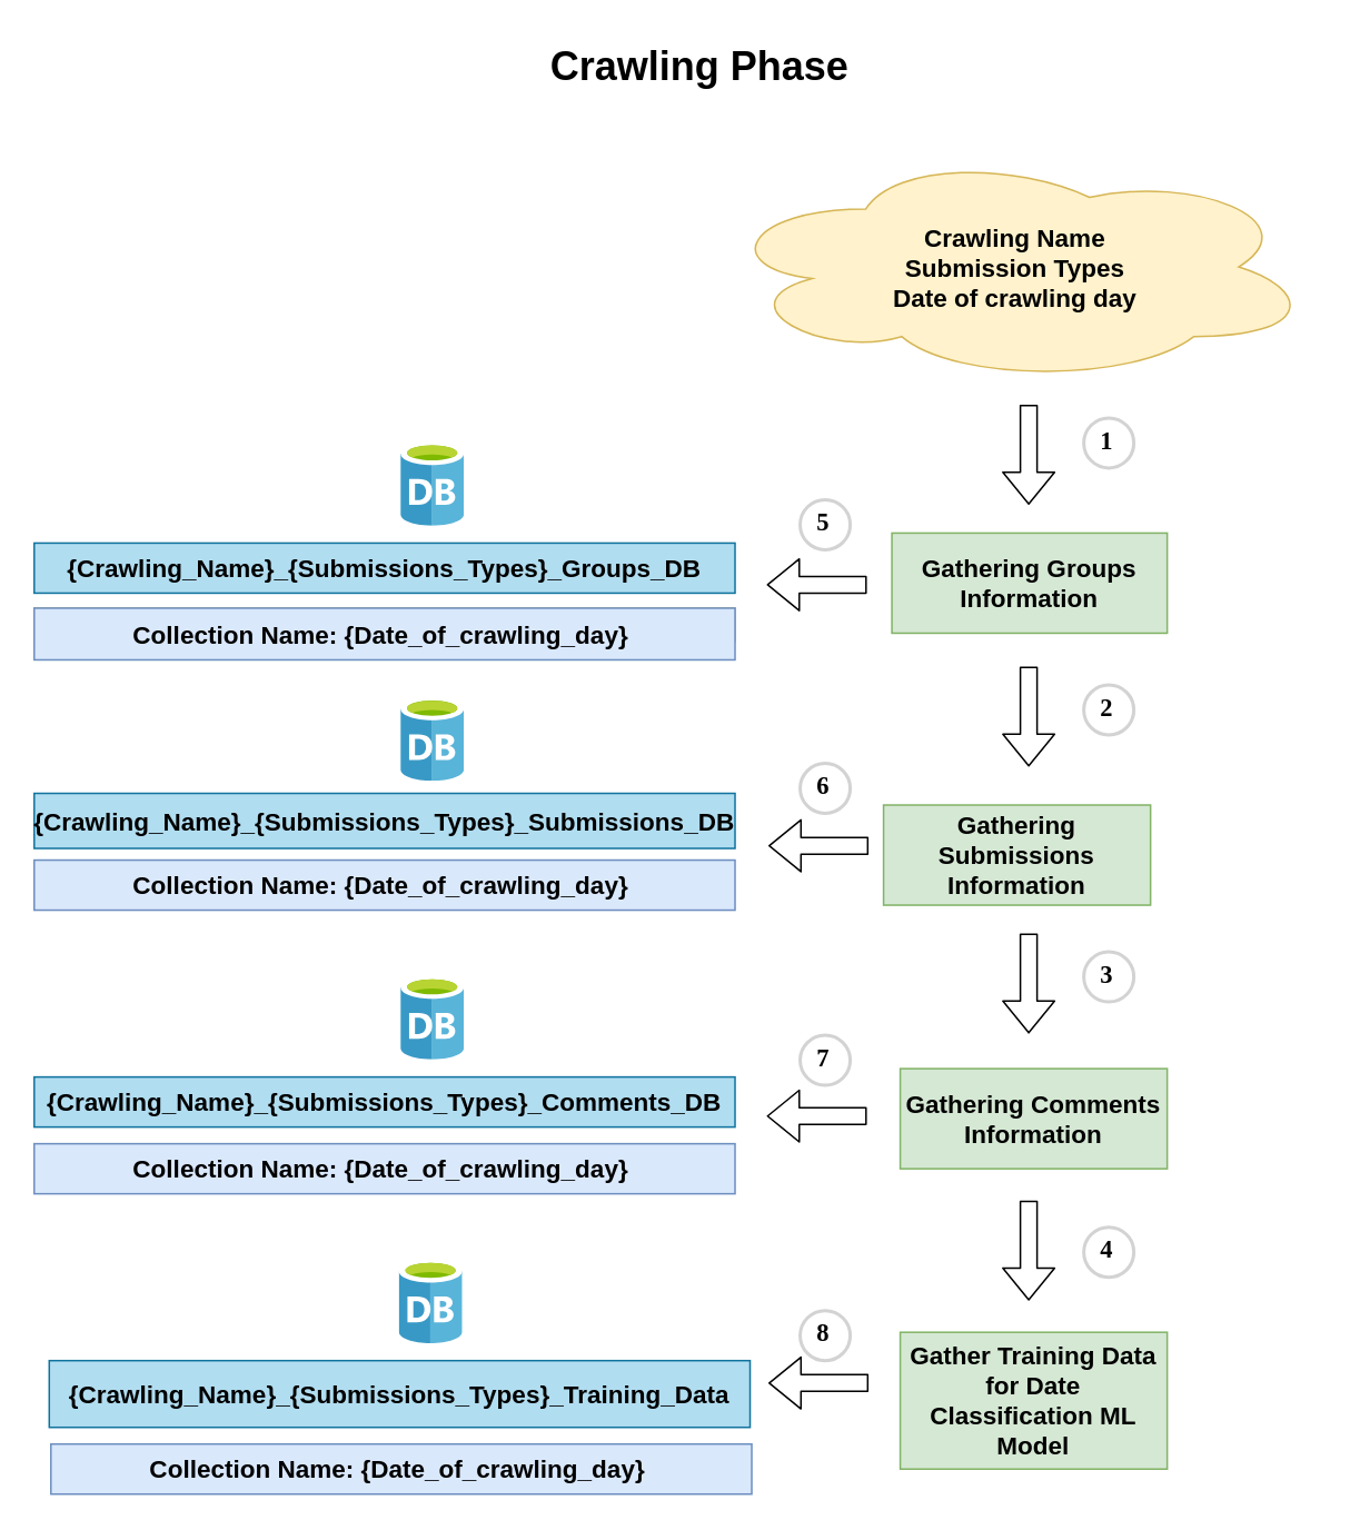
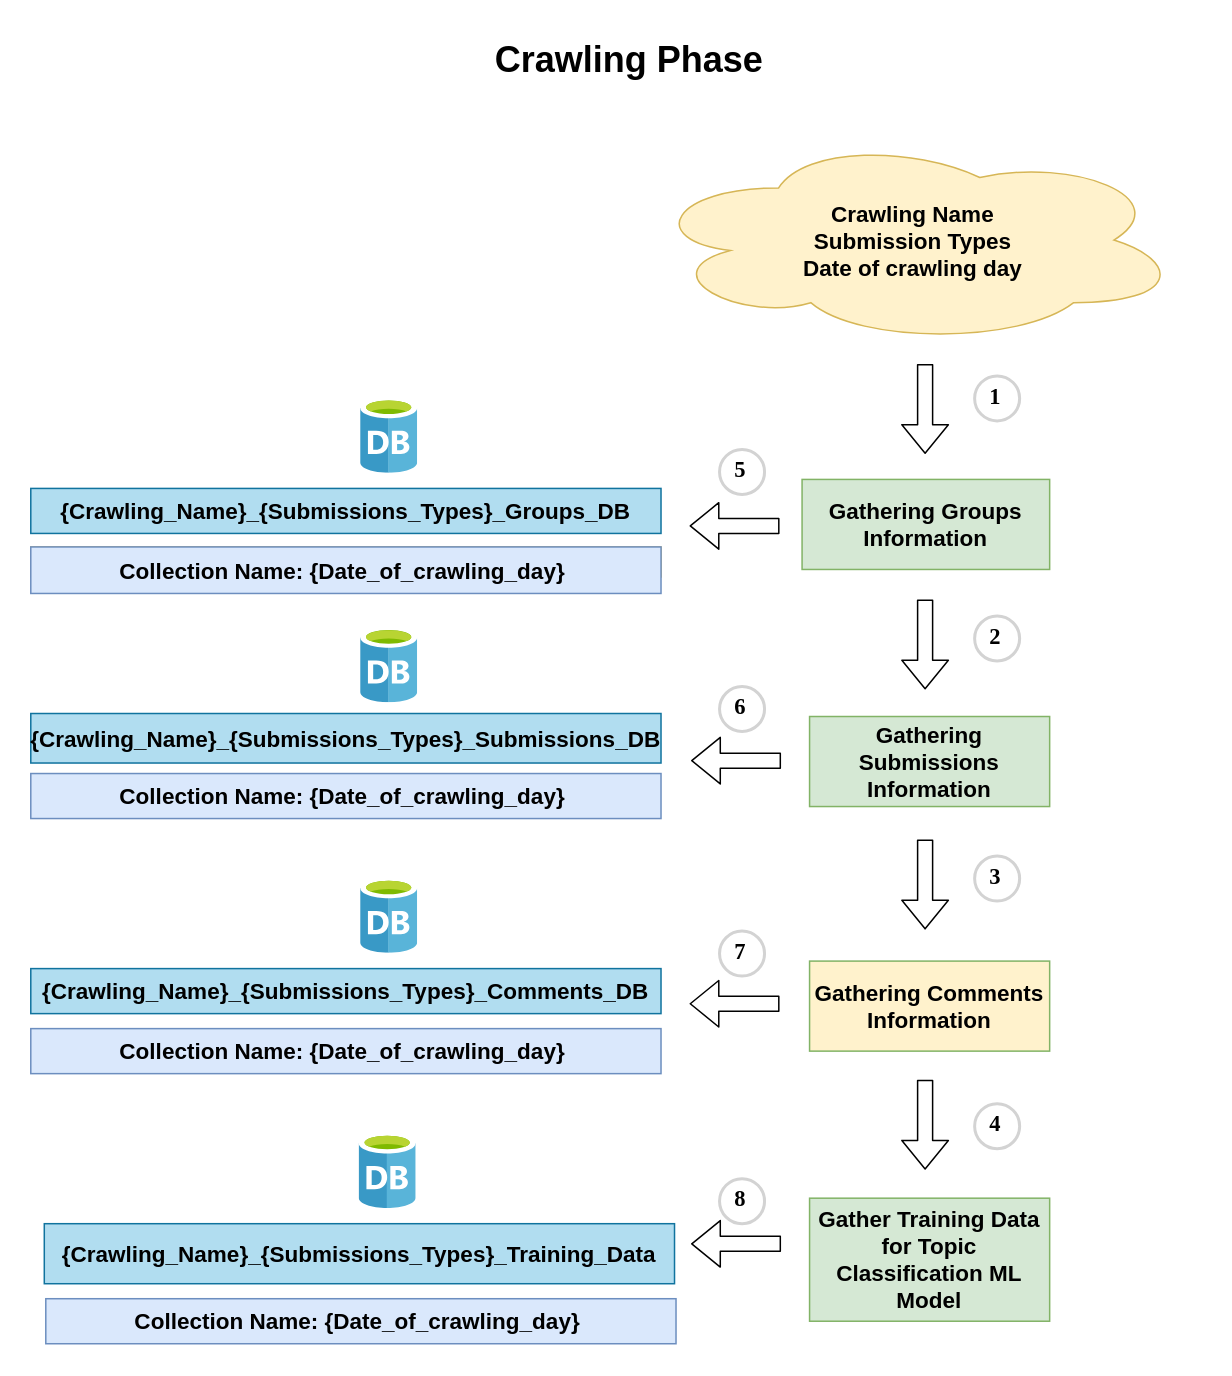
  <mxCell id="0" />
  <mxCell id="1" parent="0" />
  <mxCell id="2" value="Crawling Name&lt;br style=&quot;font-size: 15px&quot;&gt;Submission Types&lt;br style=&quot;font-size: 15px&quot;&gt;Date of crawling day" style="ellipse;shape=cloud;whiteSpace=wrap;html=1;fontSize=15;fontStyle=1;fillColor=#fff2cc;strokeColor=#d6b656;" vertex="1" parent="1"><mxGeometry x="429" y="90" width="357.5" height="139" as="geometry" /></mxCell>
  <mxCell id="3" value="&lt;font style=&quot;font-size: 24px&quot;&gt;&lt;b&gt;Crawling Phase&lt;/b&gt;&lt;/font&gt;" style="text;html=1;strokeColor=none;fillColor=none;align=center;verticalAlign=middle;whiteSpace=wrap;rounded=0;" vertex="1" parent="1"><mxGeometry x="39" y="20" width="760" height="40" as="geometry" /></mxCell>
  <mxCell id="4" value="" style="shape=flexArrow;endArrow=classic;html=1;" edge="1" parent="1"><mxGeometry width="50" height="50" relative="1" as="geometry"><mxPoint x="616" y="242" as="sourcePoint" /><mxPoint x="616" y="302" as="targetPoint" /></mxGeometry></mxCell>
  <mxCell id="5" value="Gathering Groups Information" style="rounded=0;whiteSpace=wrap;html=1;fontStyle=1;fontSize=15;fillColor=#d5e8d4;strokeColor=#82b366;" vertex="1" parent="1"><mxGeometry x="534" y="319" width="165" height="60" as="geometry" /></mxCell>
- <mxCell id="6" value="Gathering Submissions Information" style="rounded=0;whiteSpace=wrap;html=1;fontStyle=1;fontSize=15;fillColor=#d5e8d4;strokeColor=#82b366;" vertex="1" parent="1"><mxGeometry x="529" y="482" width="160" height="60" as="geometry" /></mxCell>
- <mxCell id="7" value="Gathering Comments Information" style="rounded=0;whiteSpace=wrap;html=1;fontStyle=1;fontSize=15;fillColor=#d5e8d4;strokeColor=#82b366;" vertex="1" parent="1"><mxGeometry x="539" y="640" width="160" height="60" as="geometry" /></mxCell>
+ <mxCell id="6" value="Gathering Submissions Information" style="rounded=0;whiteSpace=wrap;html=1;fontStyle=1;fontSize=15;fillColor=#d5e8d4;strokeColor=#82b366;" vertex="1" parent="1"><mxGeometry x="539" y="477" width="160" height="60" as="geometry" /></mxCell>
+ <mxCell id="7" value="Gathering Comments Information" style="rounded=0;whiteSpace=wrap;html=1;fontStyle=1;fontSize=15;fillColor=#fff2cc;strokeColor=#82b366;" vertex="1" parent="1"><mxGeometry x="539" y="640" width="160" height="60" as="geometry" /></mxCell>
  <mxCell id="8" value="" style="shape=flexArrow;endArrow=classic;html=1;" edge="1" parent="1"><mxGeometry width="50" height="50" relative="1" as="geometry"><mxPoint x="616" y="399" as="sourcePoint" /><mxPoint x="616" y="459" as="targetPoint" /></mxGeometry></mxCell>
  <mxCell id="9" value="" style="shape=flexArrow;endArrow=classic;html=1;" edge="1" parent="1"><mxGeometry width="50" height="50" relative="1" as="geometry"><mxPoint x="616" y="559" as="sourcePoint" /><mxPoint x="616" y="619" as="targetPoint" /></mxGeometry></mxCell>
  <mxCell id="10" value="" style="shape=flexArrow;endArrow=classic;html=1;" edge="1" parent="1"><mxGeometry width="50" height="50" relative="1" as="geometry"><mxPoint x="616" y="719" as="sourcePoint" /><mxPoint x="616" y="779" as="targetPoint" /></mxGeometry></mxCell>
- <mxCell id="11" value="Gather Training Data for Date Classification ML Model" style="rounded=0;whiteSpace=wrap;html=1;fontStyle=1;fontSize=15;fillColor=#d5e8d4;strokeColor=#82b366;" vertex="1" parent="1"><mxGeometry x="539" y="798" width="160" height="82" as="geometry" /></mxCell>
+ <mxCell id="11" value="Gather Training Data for Topic Classification ML Model" style="rounded=0;whiteSpace=wrap;html=1;fontStyle=1;fontSize=15;fillColor=#d5e8d4;strokeColor=#82b366;" vertex="1" parent="1"><mxGeometry x="539" y="798" width="160" height="82" as="geometry" /></mxCell>
  <mxCell id="12" value="" style="shape=flexArrow;endArrow=classic;html=1;fontSize=15;" edge="1" parent="1"><mxGeometry width="50" height="50" relative="1" as="geometry"><mxPoint x="519" y="350" as="sourcePoint" /><mxPoint x="459" y="350" as="targetPoint" /></mxGeometry></mxCell>
  <mxCell id="13" value="" style="shape=flexArrow;endArrow=classic;html=1;fontSize=15;" edge="1" parent="1"><mxGeometry width="50" height="50" relative="1" as="geometry"><mxPoint x="520" y="506.41" as="sourcePoint" /><mxPoint x="460" y="506.41" as="targetPoint" /></mxGeometry></mxCell>
  <mxCell id="14" value="" style="shape=flexArrow;endArrow=classic;html=1;fontSize=15;" edge="1" parent="1"><mxGeometry width="50" height="50" relative="1" as="geometry"><mxPoint x="519" y="668.41" as="sourcePoint" /><mxPoint x="459" y="668.41" as="targetPoint" /></mxGeometry></mxCell>
  <mxCell id="15" value="" style="shape=flexArrow;endArrow=classic;html=1;fontSize=15;" edge="1" parent="1"><mxGeometry width="50" height="50" relative="1" as="geometry"><mxPoint x="520" y="828.41" as="sourcePoint" /><mxPoint x="460" y="828.41" as="targetPoint" /></mxGeometry></mxCell>
  <mxCell id="16" value="" style="aspect=fixed;html=1;points=[];align=center;image;fontSize=12;image=img/lib/mscae/Database_General.svg;" vertex="1" parent="1"><mxGeometry x="240" y="265" width="38" height="50" as="geometry" /></mxCell>
  <mxCell id="17" value="&lt;b&gt;{Crawling_Name}_{Submissions_Types}_Groups_DB&lt;/b&gt;" style="text;html=1;strokeColor=none;fillColor=none;align=center;verticalAlign=middle;whiteSpace=wrap;rounded=0;fontSize=15;" vertex="1" parent="1"><mxGeometry x="20" y="335" width="420" height="20" as="geometry" /></mxCell>
  <mxCell id="18" value="" style="aspect=fixed;html=1;points=[];align=center;image;fontSize=12;image=img/lib/mscae/Database_General.svg;" vertex="1" parent="1"><mxGeometry x="240" y="418" width="38" height="50" as="geometry" /></mxCell>
  <mxCell id="19" value="&lt;b&gt;{Crawling_Name}_{Submissions_Types}_Submissions_DB&lt;/b&gt;" style="text;html=1;strokeColor=none;fillColor=none;align=center;verticalAlign=middle;whiteSpace=wrap;rounded=0;fontSize=15;" vertex="1" parent="1"><mxGeometry x="20" y="488" width="420" height="20" as="geometry" /></mxCell>
  <mxCell id="20" value="" style="aspect=fixed;html=1;points=[];align=center;image;fontSize=12;image=img/lib/mscae/Database_General.svg;" vertex="1" parent="1"><mxGeometry x="240" y="585" width="38" height="50" as="geometry" /></mxCell>
  <mxCell id="21" value="&lt;b&gt;{Crawling_Name}_{Submissions_Types}_Comments_DB&lt;/b&gt;" style="text;html=1;strokeColor=#10739e;fillColor=#b1ddf0;align=center;verticalAlign=middle;whiteSpace=wrap;rounded=0;fontSize=15;" vertex="1" parent="1"><mxGeometry x="20" y="645" width="420" height="30" as="geometry" /></mxCell>
  <mxCell id="22" value="" style="aspect=fixed;html=1;points=[];align=center;image;fontSize=12;image=img/lib/mscae/Database_General.svg;" vertex="1" parent="1"><mxGeometry x="239" y="755" width="38" height="50" as="geometry" /></mxCell>
  <mxCell id="23" value="&lt;b&gt;{Crawling_Name}_{Submissions_Types}_Training_Data&lt;/b&gt;" style="text;html=1;strokeColor=#10739e;fillColor=#b1ddf0;align=center;verticalAlign=middle;whiteSpace=wrap;rounded=0;fontSize=15;" vertex="1" parent="1"><mxGeometry x="29" y="815" width="420" height="40" as="geometry" /></mxCell>
  <mxCell id="24" value="&lt;b&gt;Collection Name: {Date_of_crawling_day}&amp;nbsp;&lt;/b&gt;" style="text;html=1;strokeColor=#d6b656;fillColor=#fff2cc;align=center;verticalAlign=middle;whiteSpace=wrap;rounded=0;fontSize=15;" vertex="1" parent="1"><mxGeometry x="20" y="364" width="420" height="20" as="geometry" /></mxCell>
  <mxCell id="25" value="&lt;b&gt;Collection Name: {Date_of_crawling_day}&amp;nbsp;&lt;/b&gt;" style="text;html=1;strokeColor=#6c8ebf;fillColor=#dae8fc;align=center;verticalAlign=middle;whiteSpace=wrap;rounded=0;fontSize=15;" vertex="1" parent="1"><mxGeometry x="20" y="685" width="420" height="30" as="geometry" /></mxCell>
  <mxCell id="26" value="&lt;b&gt;Collection Name: {Date_of_crawling_day}&amp;nbsp;&lt;/b&gt;" style="text;html=1;strokeColor=#6c8ebf;fillColor=#dae8fc;align=center;verticalAlign=middle;whiteSpace=wrap;rounded=0;fontSize=15;" vertex="1" parent="1"><mxGeometry x="30" y="865" width="420" height="30" as="geometry" /></mxCell>
  <mxCell id="27" value="&lt;b&gt;Collection Name: {Date_of_crawling_day}&amp;nbsp;&lt;/b&gt;" style="text;html=1;strokeColor=#6c8ebf;fillColor=#dae8fc;align=center;verticalAlign=middle;whiteSpace=wrap;rounded=0;fontSize=15;" vertex="1" parent="1"><mxGeometry x="20" y="364" width="420" height="31" as="geometry" /></mxCell>
  <mxCell id="28" value="&lt;b&gt;Collection Name: {Date_of_crawling_day}&amp;nbsp;&lt;/b&gt;" style="text;html=1;strokeColor=#6c8ebf;fillColor=#dae8fc;align=center;verticalAlign=middle;whiteSpace=wrap;rounded=0;fontSize=15;" vertex="1" parent="1"><mxGeometry x="20" y="515" width="420" height="30" as="geometry" /></mxCell>
  <mxCell id="29" value="&lt;b&gt;{Crawling_Name}_{Submissions_Types}_Groups_DB&lt;/b&gt;" style="text;html=1;strokeColor=none;fillColor=none;align=center;verticalAlign=middle;whiteSpace=wrap;rounded=0;fontSize=15;" vertex="1" parent="1"><mxGeometry x="20" y="335" width="420" height="20" as="geometry" /></mxCell>
  <mxCell id="30" value="&lt;b&gt;{Crawling_Name}_{Submissions_Types}_Submissions_DB&lt;/b&gt;" style="text;html=1;strokeColor=none;fillColor=none;align=center;verticalAlign=middle;whiteSpace=wrap;rounded=0;fontSize=15;" vertex="1" parent="1"><mxGeometry x="20" y="488" width="420" height="20" as="geometry" /></mxCell>
  <mxCell id="31" value="&lt;b&gt;{Crawling_Name}_{Submissions_Types}_Groups_DB&lt;/b&gt;" style="text;html=1;strokeColor=#10739e;fillColor=#b1ddf0;align=center;verticalAlign=middle;whiteSpace=wrap;rounded=0;fontSize=15;" vertex="1" parent="1"><mxGeometry x="20" y="325" width="420" height="30" as="geometry" /></mxCell>
  <mxCell id="32" value="&lt;b&gt;{Crawling_Name}_{Submissions_Types}_Submissions_DB&lt;/b&gt;" style="text;html=1;strokeColor=#10739e;fillColor=#b1ddf0;align=center;verticalAlign=middle;whiteSpace=wrap;rounded=0;fontSize=15;" vertex="1" parent="1"><mxGeometry x="20" y="475" width="420" height="33" as="geometry" /></mxCell>
  <mxCell id="33" value="1" style="ellipse;whiteSpace=wrap;html=1;aspect=fixed;strokeWidth=2;fontFamily=Tahoma;spacingBottom=4;spacingRight=2;strokeColor=#d3d3d3;fontSize=15;fontStyle=1" vertex="1" parent="1"><mxGeometry x="649" y="250" width="30" height="30" as="geometry" /></mxCell>
  <mxCell id="34" value="2" style="ellipse;whiteSpace=wrap;html=1;aspect=fixed;strokeWidth=2;fontFamily=Tahoma;spacingBottom=4;spacingRight=2;strokeColor=#d3d3d3;fontSize=15;fontStyle=1" vertex="1" parent="1"><mxGeometry x="649" y="410" width="30" height="30" as="geometry" /></mxCell>
  <mxCell id="35" value="3" style="ellipse;whiteSpace=wrap;html=1;aspect=fixed;strokeWidth=2;fontFamily=Tahoma;spacingBottom=4;spacingRight=2;strokeColor=#d3d3d3;fontSize=15;fontStyle=1" vertex="1" parent="1"><mxGeometry x="649" y="570" width="30" height="30" as="geometry" /></mxCell>
  <mxCell id="36" value="4" style="ellipse;whiteSpace=wrap;html=1;aspect=fixed;strokeWidth=2;fontFamily=Tahoma;spacingBottom=4;spacingRight=2;strokeColor=#d3d3d3;fontSize=15;fontStyle=1" vertex="1" parent="1"><mxGeometry x="649" y="735" width="30" height="30" as="geometry" /></mxCell>
  <mxCell id="37" value="5" style="ellipse;whiteSpace=wrap;html=1;aspect=fixed;strokeWidth=2;fontFamily=Tahoma;spacingBottom=4;spacingRight=2;strokeColor=#d3d3d3;fontSize=15;fontStyle=1" vertex="1" parent="1"><mxGeometry x="479" y="299" width="30" height="30" as="geometry" /></mxCell>
  <mxCell id="38" value="6" style="ellipse;whiteSpace=wrap;html=1;aspect=fixed;strokeWidth=2;fontFamily=Tahoma;spacingBottom=4;spacingRight=2;strokeColor=#d3d3d3;fontSize=15;fontStyle=1" vertex="1" parent="1"><mxGeometry x="479" y="457" width="30" height="30" as="geometry" /></mxCell>
  <mxCell id="39" value="7" style="ellipse;whiteSpace=wrap;html=1;aspect=fixed;strokeWidth=2;fontFamily=Tahoma;spacingBottom=4;spacingRight=2;strokeColor=#d3d3d3;fontSize=15;fontStyle=1" vertex="1" parent="1"><mxGeometry x="479" y="620" width="30" height="30" as="geometry" /></mxCell>
  <mxCell id="40" value="8" style="ellipse;whiteSpace=wrap;html=1;aspect=fixed;strokeWidth=2;fontFamily=Tahoma;spacingBottom=4;spacingRight=2;strokeColor=#d3d3d3;fontSize=15;fontStyle=1" vertex="1" parent="1"><mxGeometry x="479" y="785" width="30" height="30" as="geometry" /></mxCell>
